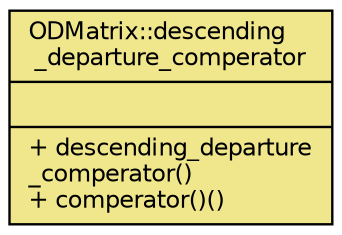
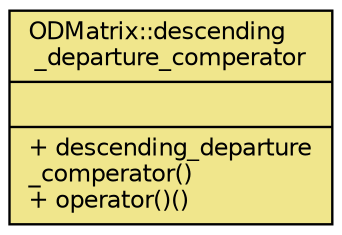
  digraph {
-   n1 [color=black fillcolor=khaki fontcolor=black fontname=Helvetica fontsize=10 height=0.2 label="{ODMatrix::descending\l_departure_comperator\n||+ descending_departure\l_comperator()\l+ comperator()()\l}" shape=record style=filled width=0.4]
+   n1 [color=black fillcolor=khaki fontcolor=black fontname=Helvetica fontsize=10 height=0.2 label="{ODMatrix::descending\l_departure_comperator\n||+ descending_departure\l_comperator()\l+ operator()()\l}" shape=record style=filled width=0.4]
  }
